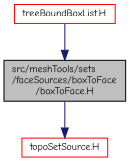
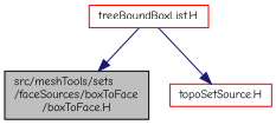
  digraph {
    fontname="Comic Neue"
    node [color=red fontname="Comic Neue" fontsize=10 shape=record]
    edge [color=midnightblue fontname="Comic Neue" fontsize=10 labelfontname=Helvetica labelfontsize=10 style=solid]
    n1 [color=black fillcolor=grey75 fontcolor=black height=0.2 label="src/meshTools/sets\l/faceSources/boxToFace\l/boxToFace.H" style=filled width=0.4]
    n2 [height=0.2 label="topoSetSource.H" width=0.4]
    n3 [height=0.2 label="treeBoundBoxList.H" width=0.4]
-   n1 -> n2
+   n3 -> n2
    n3 -> n1
  }
